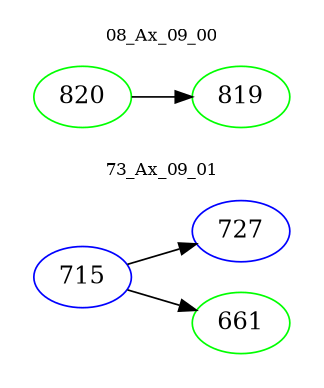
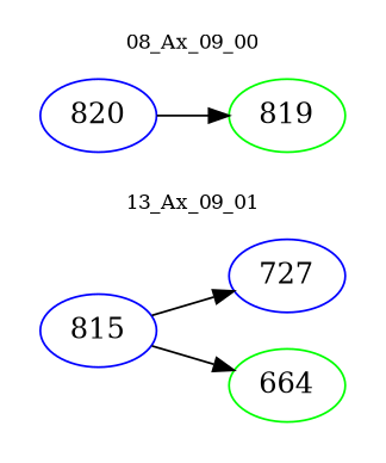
  digraph {
    rankdir=LR
    node [color=blue]
    edge [color=black]
-   n1 [label=715]
-   n2 [color=green label=661]
+   n1 [label=815]
+   n2 [color=green label=664]
    n3 [label=727]
-   n4 [color=green label=820]
+   n4 [label=820]
    n5 [color=green label=819]
    subgraph cluster_1 {
      color=white
      fontsize=10
-     label="73_Ax_09_01"
+     label="13_Ax_09_01"
      n1
      n2
      n3
    }
    subgraph cluster_2 {
      color=white
      fontsize=10
      label="08_Ax_09_00"
      n4
      n5
    }
    n1 -> n2
    n1 -> n3
    n4 -> n5
  }
